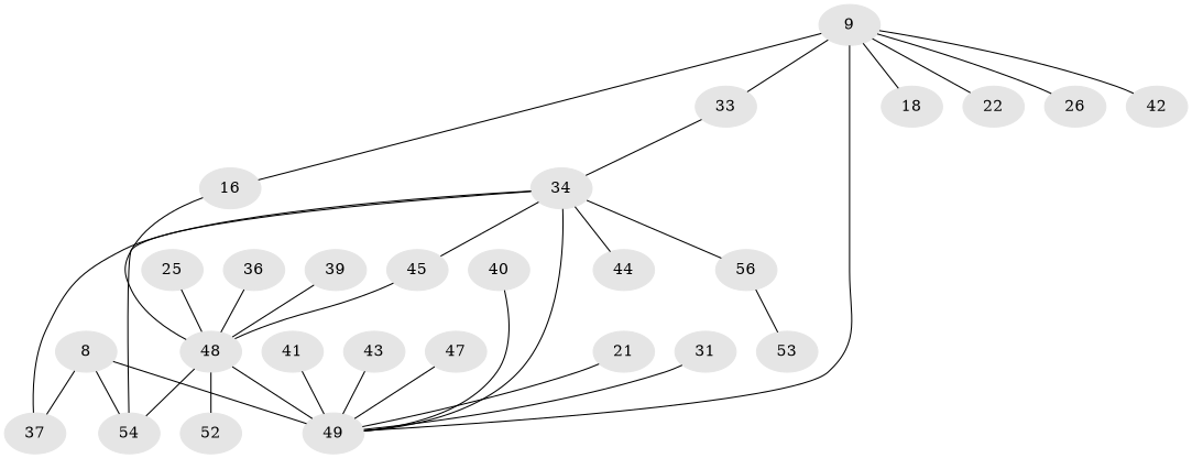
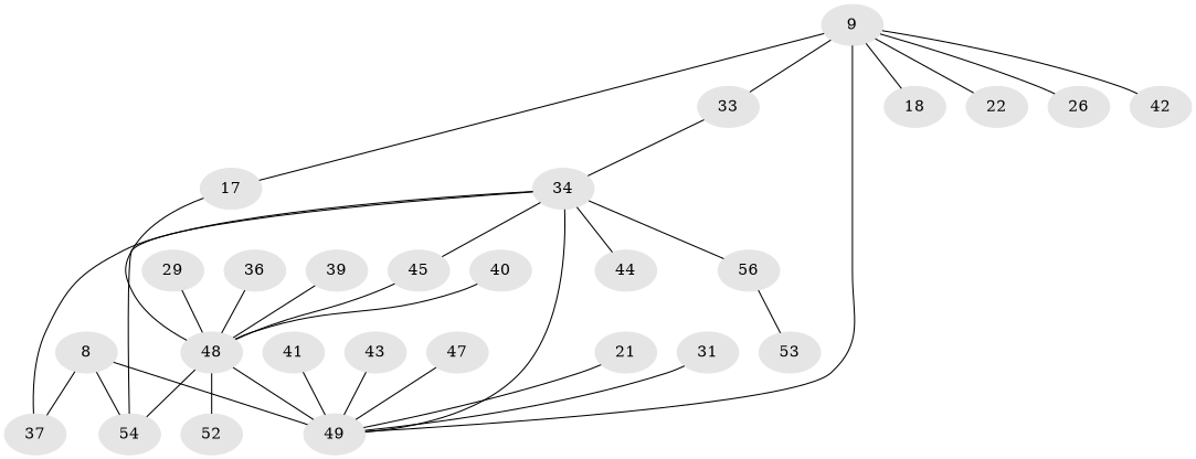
  graph {
    fontname="DejaVu Serif"
    node [color=gray90 fontname="DejaVu Serif" style=filled]
    edge [fontname="DejaVu Serif"]
    37 [super="+32"]
    8
    49 [super="+3+7+30+46+35"]
    54 [super="+27+51"]
    9 [super="+5"]
-   16
+   16 [label=17]
    18
    22
    26
    33
    42
    48 [super="+19+28"]
    34 [super="+12+6"]
    52
    21 [super="+15"]
-   29 [label=25]
+   29
    31
    44
    45
    n20 [label=56]
    53
    36
    39
    40 [super="+25"]
    41 [super="+14"]
    43
    47
    8 -- 37
    8 -- 49 [weight=7]
    8 -- 54
    9 -- 49 [weight=3]
    9 -- 16
    9 -- 18
    9 -- 22
    9 -- 26
    9 -- 33
    9 -- 42
    16 -- 48
    33 -- 34
    48 -- 49 [weight=4]
    48 -- 54
    48 -- 52
    34 -- 37
    34 -- 49 [weight=2]
    34 -- 54
    34 -- 44
    34 -- 45
    34 -- n20
    21 -- 49 [weight=2]
    29 -- 48
    31 -- 49 [weight=2]
    45 -- 48
    n20 -- 53
    36 -- 48
    39 -- 48
-   40 -- 49
+   40 -- 48
    41 -- 49
    43 -- 49
    47 -- 49
  }
